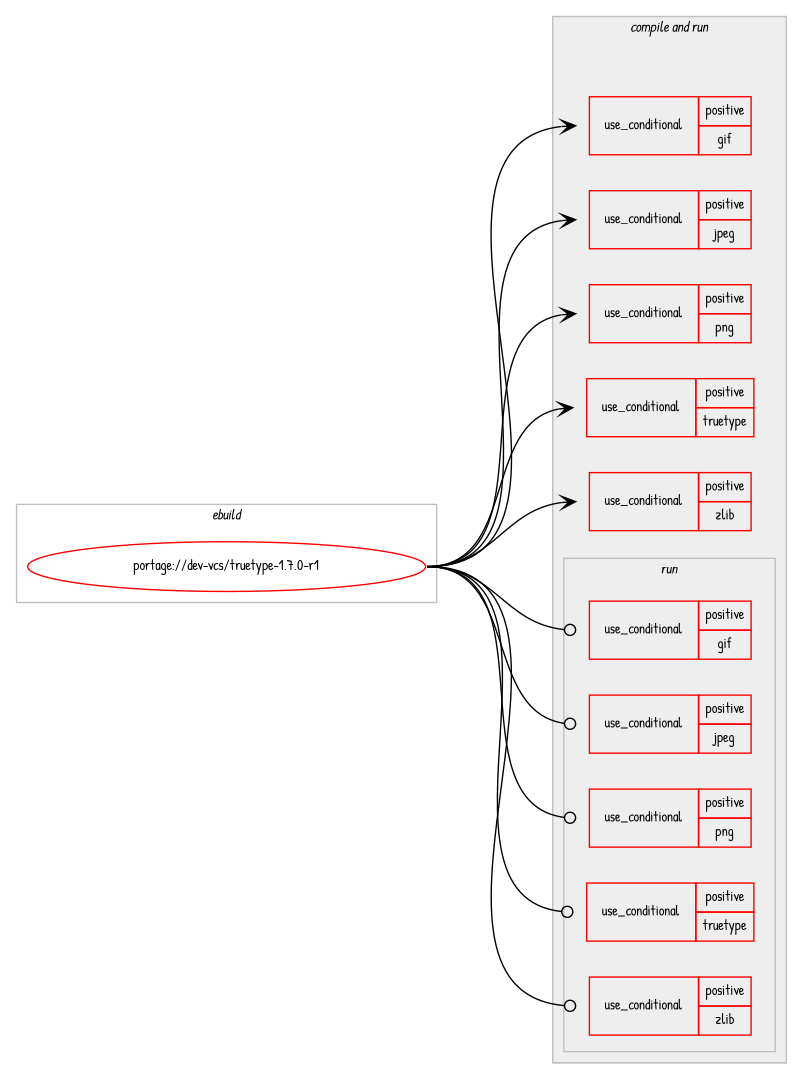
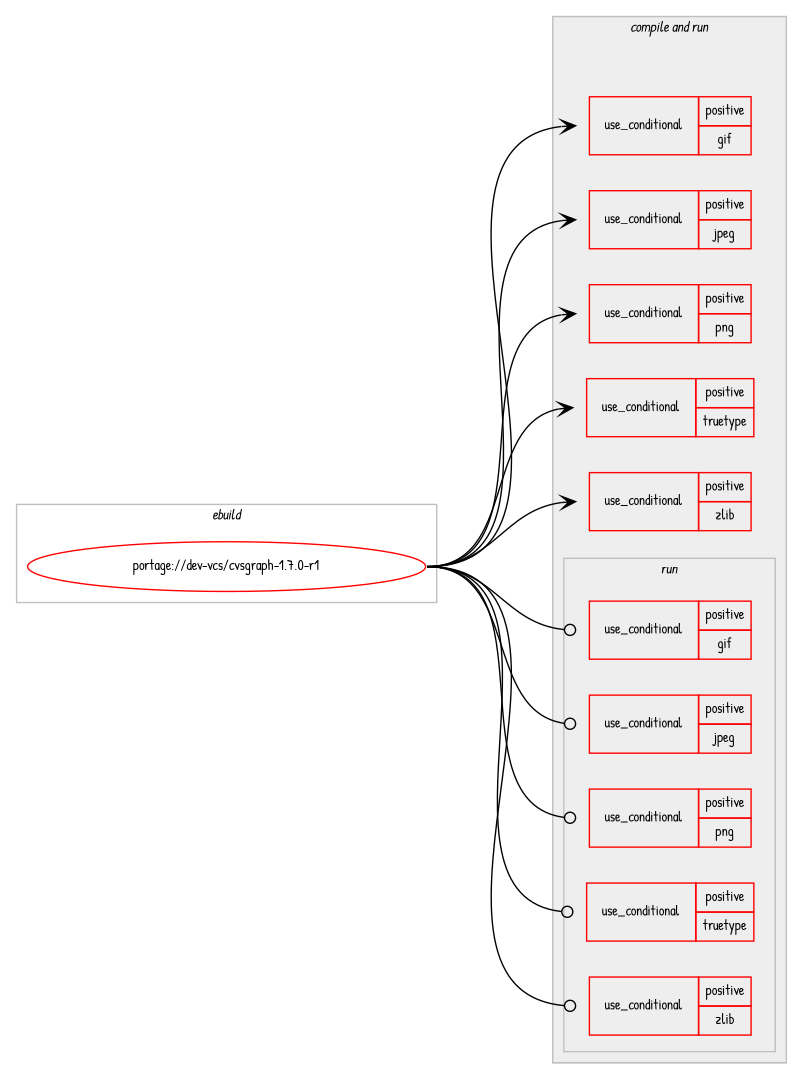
  digraph {
    compound=true
    concentrate=true
    fontname="Patrick Hand"
    fontsize=10
    newrank=true
    rankdir=LR
    ranksep=1.5
    node [color=red fontname="Patrick Hand" fontsize=10 shape=none]
    edge [arrowhead=vee headport=w style=solid tailport=e weight=20 fontname="Patrick Hand"]
-   n1 [label="portage://dev-vcs/truetype-1.7.0-r1" width=4 shape=""]
+   n1 [label="portage://dev-vcs/cvsgraph-1.7.0-r1" width=4 shape=""]
    n2 [label=<<TABLE BORDER="0" CELLBORDER="1" CELLSPACING="0" CELLPADDING="4"><TR><TD ROWSPAN="3" CELLPADDING="10">use_conditional</TD></TR><TR><TD>positive</TD></TR><TR><TD>gif</TD></TR></TABLE>>]
    n3 [label=<<TABLE BORDER="0" CELLBORDER="1" CELLSPACING="0" CELLPADDING="4"><TR><TD ROWSPAN="3" CELLPADDING="10">use_conditional</TD></TR><TR><TD>positive</TD></TR><TR><TD>jpeg</TD></TR></TABLE>>]
    n4 [label=<<TABLE BORDER="0" CELLBORDER="1" CELLSPACING="0" CELLPADDING="4"><TR><TD ROWSPAN="3" CELLPADDING="10">use_conditional</TD></TR><TR><TD>positive</TD></TR><TR><TD>png</TD></TR></TABLE>>]
    n5 [label=<<TABLE BORDER="0" CELLBORDER="1" CELLSPACING="0" CELLPADDING="4"><TR><TD ROWSPAN="3" CELLPADDING="10">use_conditional</TD></TR><TR><TD>positive</TD></TR><TR><TD>truetype</TD></TR></TABLE>>]
    n6 [label=<<TABLE BORDER="0" CELLBORDER="1" CELLSPACING="0" CELLPADDING="4"><TR><TD ROWSPAN="3" CELLPADDING="10">use_conditional</TD></TR><TR><TD>positive</TD></TR><TR><TD>zlib</TD></TR></TABLE>>]
    n7 [label=<<TABLE BORDER="0" CELLBORDER="1" CELLSPACING="0" CELLPADDING="4"><TR><TD ROWSPAN="3" CELLPADDING="10">use_conditional</TD></TR><TR><TD>positive</TD></TR><TR><TD>gif</TD></TR></TABLE>>]
    n8 [label=<<TABLE BORDER="0" CELLBORDER="1" CELLSPACING="0" CELLPADDING="4"><TR><TD ROWSPAN="3" CELLPADDING="10">use_conditional</TD></TR><TR><TD>positive</TD></TR><TR><TD>jpeg</TD></TR></TABLE>>]
    n9 [label=<<TABLE BORDER="0" CELLBORDER="1" CELLSPACING="0" CELLPADDING="4"><TR><TD ROWSPAN="3" CELLPADDING="10">use_conditional</TD></TR><TR><TD>positive</TD></TR><TR><TD>png</TD></TR></TABLE>>]
    n10 [label=<<TABLE BORDER="0" CELLBORDER="1" CELLSPACING="0" CELLPADDING="4"><TR><TD ROWSPAN="3" CELLPADDING="10">use_conditional</TD></TR><TR><TD>positive</TD></TR><TR><TD>truetype</TD></TR></TABLE>>]
    n11 [label=<<TABLE BORDER="0" CELLBORDER="1" CELLSPACING="0" CELLPADDING="4"><TR><TD ROWSPAN="3" CELLPADDING="10">use_conditional</TD></TR><TR><TD>positive</TD></TR><TR><TD>zlib</TD></TR></TABLE>>]
    subgraph cluster_1 {
      color=gray
      label=<<i>ebuild</i>>
      rank=same
      n1
    }
    subgraph cluster_2 {
      color=gray
      label=<<i>dependencies</i>>
      subgraph cluster_3 {
        color=gray
        fillcolor="#eeeeee"
        label=<<i>compile</i>>
        style=filled
        subgraph sub_4 {
          color=gray
          fillcolor="#eeeeee"
          label=<<i>compile</i>>
          style=filled
          n2
        }
        subgraph sub_5 {
          color=gray
          fillcolor="#eeeeee"
          label=<<i>compile</i>>
          style=filled
          n3
        }
        subgraph sub_6 {
          color=gray
          fillcolor="#eeeeee"
          label=<<i>compile</i>>
          style=filled
          n4
        }
        subgraph sub_7 {
          color=gray
          fillcolor="#eeeeee"
          label=<<i>compile</i>>
          style=filled
          n5
        }
        subgraph sub_8 {
          color=gray
          fillcolor="#eeeeee"
          label=<<i>compile</i>>
          style=filled
          n6
        }
      }
      subgraph cluster_9 {
        color=gray
        fillcolor="#eeeeee"
        label=<<i>compile and run</i>>
        style=filled
      }
      subgraph cluster_10 {
        color=gray
        fillcolor="#eeeeee"
        label=<<i>run</i>>
        style=filled
        subgraph sub_11 {
          color=gray
          fillcolor="#eeeeee"
          label=<<i>run</i>>
          style=filled
          n7
        }
        subgraph sub_12 {
          color=gray
          fillcolor="#eeeeee"
          label=<<i>run</i>>
          style=filled
          n8
        }
        subgraph sub_13 {
          color=gray
          fillcolor="#eeeeee"
          label=<<i>run</i>>
          style=filled
          n9
        }
        subgraph sub_14 {
          color=gray
          fillcolor="#eeeeee"
          label=<<i>run</i>>
          style=filled
          n10
        }
        subgraph sub_15 {
          color=gray
          fillcolor="#eeeeee"
          label=<<i>run</i>>
          style=filled
          n11
        }
      }
    }
    subgraph cluster_16 {
      color=gray
      label=<<i>candidates</i>>
      rank=same
    }
    n1 -> n2
    n1 -> n3
    n1 -> n4
    n1 -> n5
    n1 -> n6
    n1 -> n7 [arrowhead=odot]
    n1 -> n8 [arrowhead=odot]
    n1 -> n9 [arrowhead=odot]
    n1 -> n10 [arrowhead=odot]
    n1 -> n11 [arrowhead=odot]
  }
